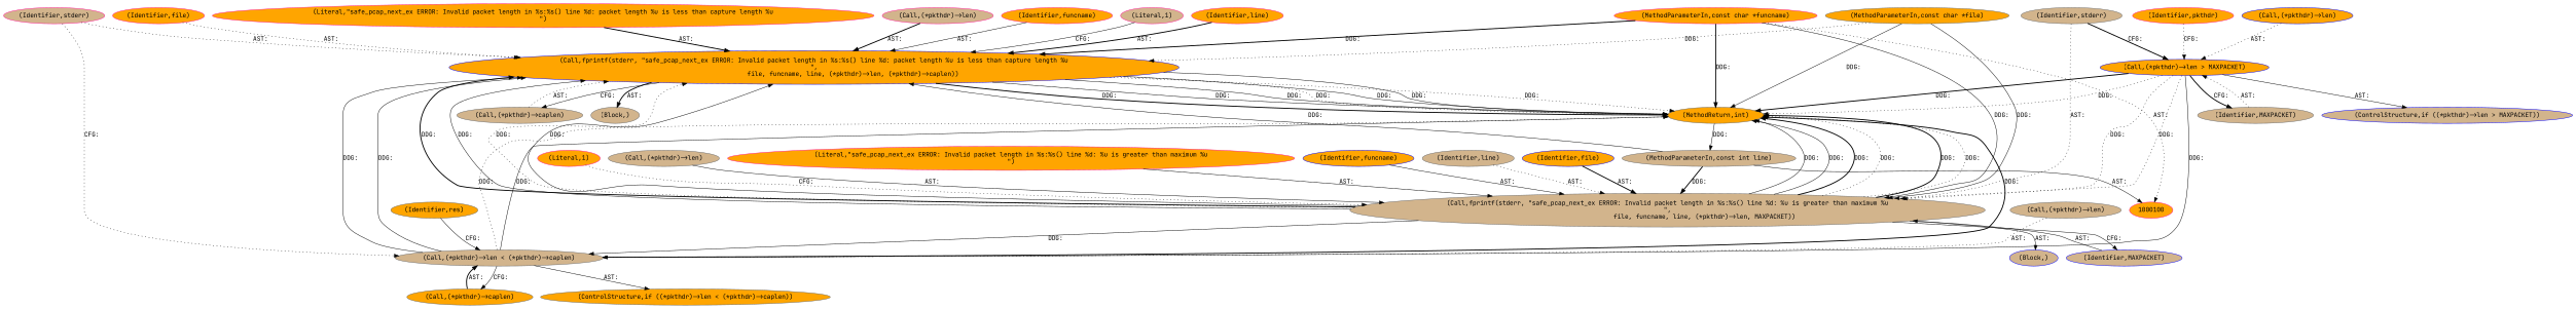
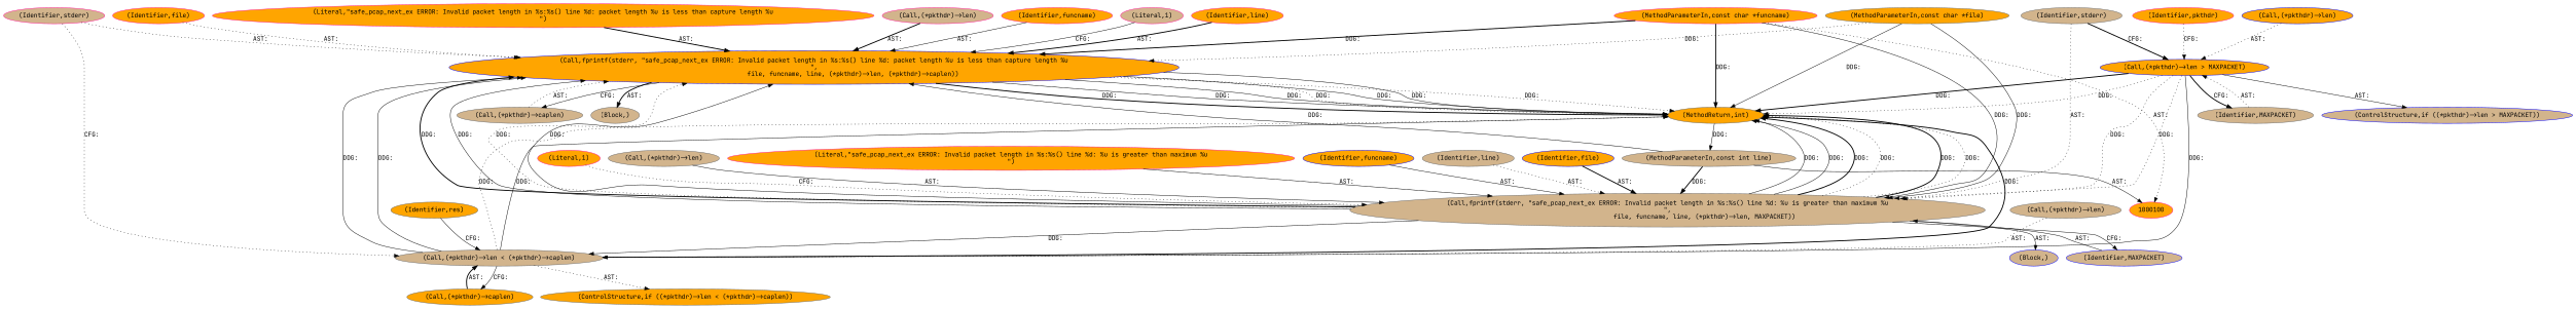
  digraph {
    fontname="JetBrains Mono"
    node [color=gray40 fillcolor=orange fontname="JetBrains Mono" style=filled]
    edge [fontname="JetBrains Mono" style=solid]
    n1 [color=blue label="(Call,fprintf(stderr, \"safe_pcap_next_ex ERROR: Invalid packet length in %s:%s() line %d: packet length %u is less than capture length %u\n\",\n                     file, funcname, line, (*pkthdr)->len, (*pkthdr)->caplen))"]
    n2 [label="(MethodReturn,int)"]
    n3 [fillcolor=tan label="(Call,(*pkthdr)->caplen)"]
    n4 [fillcolor=tan label="(Block,)"]
    n5 [fillcolor=tan label="(MethodParameterIn,const int line)"]
    n6 [fillcolor=tan label="(Call,fprintf(stderr, \"safe_pcap_next_ex ERROR: Invalid packet length in %s:%s() line %d: %u is greater than maximum %u\n\",\n                    file, funcname, line, (*pkthdr)->len, MAXPACKET))"]
    n7 [fillcolor=tan label="(Call,(*pkthdr)->len < (*pkthdr)->caplen)"]
    n8 [color=blue fillcolor=tan label="(Identifier,MAXPACKET)"]
    n9 [color=blue fillcolor=tan label="(Block,)"]
    n10 [label="(Call,(*pkthdr)->caplen)"]
    n11 [label="(ControlStructure,if ((*pkthdr)->len < (*pkthdr)->caplen))"]
    n12 [label="(MethodParameterIn,const char *file)"]
    1000100 [color=deeppink]
    n14 [color=deeppink label="(MethodParameterIn,const char *funcname)"]
    n15 [color=blue label="(Call,(*pkthdr)->len > MAXPACKET)"]
    n16 [fillcolor=tan label="(Identifier,MAXPACKET)"]
    n17 [color=blue fillcolor=tan label="(ControlStructure,if ((*pkthdr)->len > MAXPACKET))"]
    n18 [fillcolor=tan label="(Identifier,stderr)"]
    n19 [label="(Identifier,res)"]
    n20 [color=deeppink label="(Identifier,funcname)"]
    n21 [color=deeppink label="(Literal,1)"]
    n22 [color=deeppink fillcolor=tan label="(Identifier,stderr)"]
    n23 [color=deeppink fillcolor=tan label="(Literal,1)"]
    n24 [fillcolor=tan label="(Call,(*pkthdr)->len)"]
    n25 [color=deeppink label="(Literal,\"safe_pcap_next_ex ERROR: Invalid packet length in %s:%s() line %d: %u is greater than maximum %u\n\")"]
    n26 [color=deeppink label="(Identifier,line)"]
    n27 [color=blue label="(Identifier,funcname)"]
    n28 [fillcolor=tan label="(Identifier,line)"]
    n29 [color=deeppink label="(Identifier,file)"]
    n30 [color=deeppink label="(Literal,\"safe_pcap_next_ex ERROR: Invalid packet length in %s:%s() line %d: packet length %u is less than capture length %u\n\")"]
    n31 [color=blue label="(Identifier,file)"]
    n32 [fillcolor=tan label="(Call,(*pkthdr)->len)"]
    n33 [color=deeppink fillcolor=tan label="(Call,(*pkthdr)->len)"]
    n34 [color=deeppink label="(Identifier,pkthdr)"]
    n35 [color=blue label="(Call,(*pkthdr)->len)"]
    n1 -> n2 [label="DDG: "]
    n1 -> n2 [label="DDG: "]
    n1 -> n2 [label="DDG: " style=dotted]
    n1 -> n2 [label="DDG: " style=bold]
    n1 -> n2 [label="DDG: "]
    n1 -> n2 [label="DDG: "]
    n1 -> n2 [label="DDG: " style=dotted]
    n1 -> n3 [label="CFG: "]
    n1 -> n4 [label="AST: " style=bold]
    n2 -> n5 [label="DDG: "]
    n3 -> n1 [label="AST: " style=dotted]
    n5 -> n1 [label="DDG: "]
    n5 -> n6 [label="DDG: " style=bold]
    n5 -> 1000100 [label="AST: "]
    n6 -> n1 [label="DDG: " style=bold]
    n6 -> n1 [label="DDG: "]
    n6 -> n1 [label="DDG: " style=dotted]
    n6 -> n1 [label="DDG: "]
    n6 -> n2 [label="DDG: " style=bold]
    n6 -> n2 [label="DDG: " style=dotted]
    n6 -> n2 [label="DDG: "]
    n6 -> n2 [label="DDG: "]
    n6 -> n2 [label="DDG: " style=bold]
    n6 -> n2 [label="DDG: " style=dotted]
    n6 -> n7 [label="DDG: "]
    n6 -> n8 [label="CFG: "]
    n6 -> n9 [label="AST: "]
    n7 -> n1 [label="DDG: "]
    n7 -> n1 [label="DDG: "]
    n7 -> n2 [label="DDG: " style=dotted]
    n7 -> n2 [label="DDG: "]
    n7 -> n2 [label="DDG: " style=bold]
    n7 -> n10 [label="CFG: "]
-   n7 -> n11 [label="AST: "]
+   n7 -> n11 [label="AST: " style=dotted]
    n8 -> n6 [label="AST: "]
    n10 -> n7 [label="AST: " style=bold]
    n12 -> n1 [label="DDG: " style=dotted]
    n12 -> n2 [label="DDG: "]
    n12 -> n6 [label="DDG: "]
    n14 -> n1 [label="DDG: " style=bold]
    n14 -> n2 [label="DDG: " style=bold]
    n14 -> n6 [label="DDG: "]
    n14 -> 1000100 [label="AST: " style=dotted]
    n15 -> n2 [label="DDG: " style=dotted]
    n15 -> n2 [label="DDG: " style=bold]
    n15 -> n6 [label="DDG: " style=dotted]
    n15 -> n6 [label="DDG: " style=dotted]
    n15 -> n7 [label="DDG: "]
    n15 -> n16 [label="CFG: " style=bold]
    n15 -> n17 [label="AST: "]
    n16 -> n15 [label="AST: " style=dotted]
    n18 -> n6 [label="AST: " style=dotted]
    n18 -> n15 [label="CFG: " style=bold]
    n19 -> n7 [label="CFG: "]
    n20 -> n1 [label="AST: "]
    n21 -> n6 [label="CFG: " style=dotted]
    n22 -> n1 [label="AST: " style=dotted]
    n22 -> n7 [label="CFG: " style=dotted]
    n23 -> n1 [label="CFG: "]
    n24 -> n6 [label="AST: "]
    n25 -> n6 [label="AST: "]
    n26 -> n1 [label="AST: " style=bold]
    n27 -> n6 [label="AST: "]
    n28 -> n6 [label="AST: " style=dotted]
    n29 -> n1 [label="AST: " style=dotted]
    n30 -> n1 [label="AST: " style=bold]
    n31 -> n6 [label="AST: " style=bold]
    n32 -> n7 [label="AST: " style=dotted]
    n33 -> n1 [label="AST: " style=bold]
    n34 -> n15 [label="CFG: " style=dotted]
    n35 -> n15 [label="AST: " style=dotted]
  }
